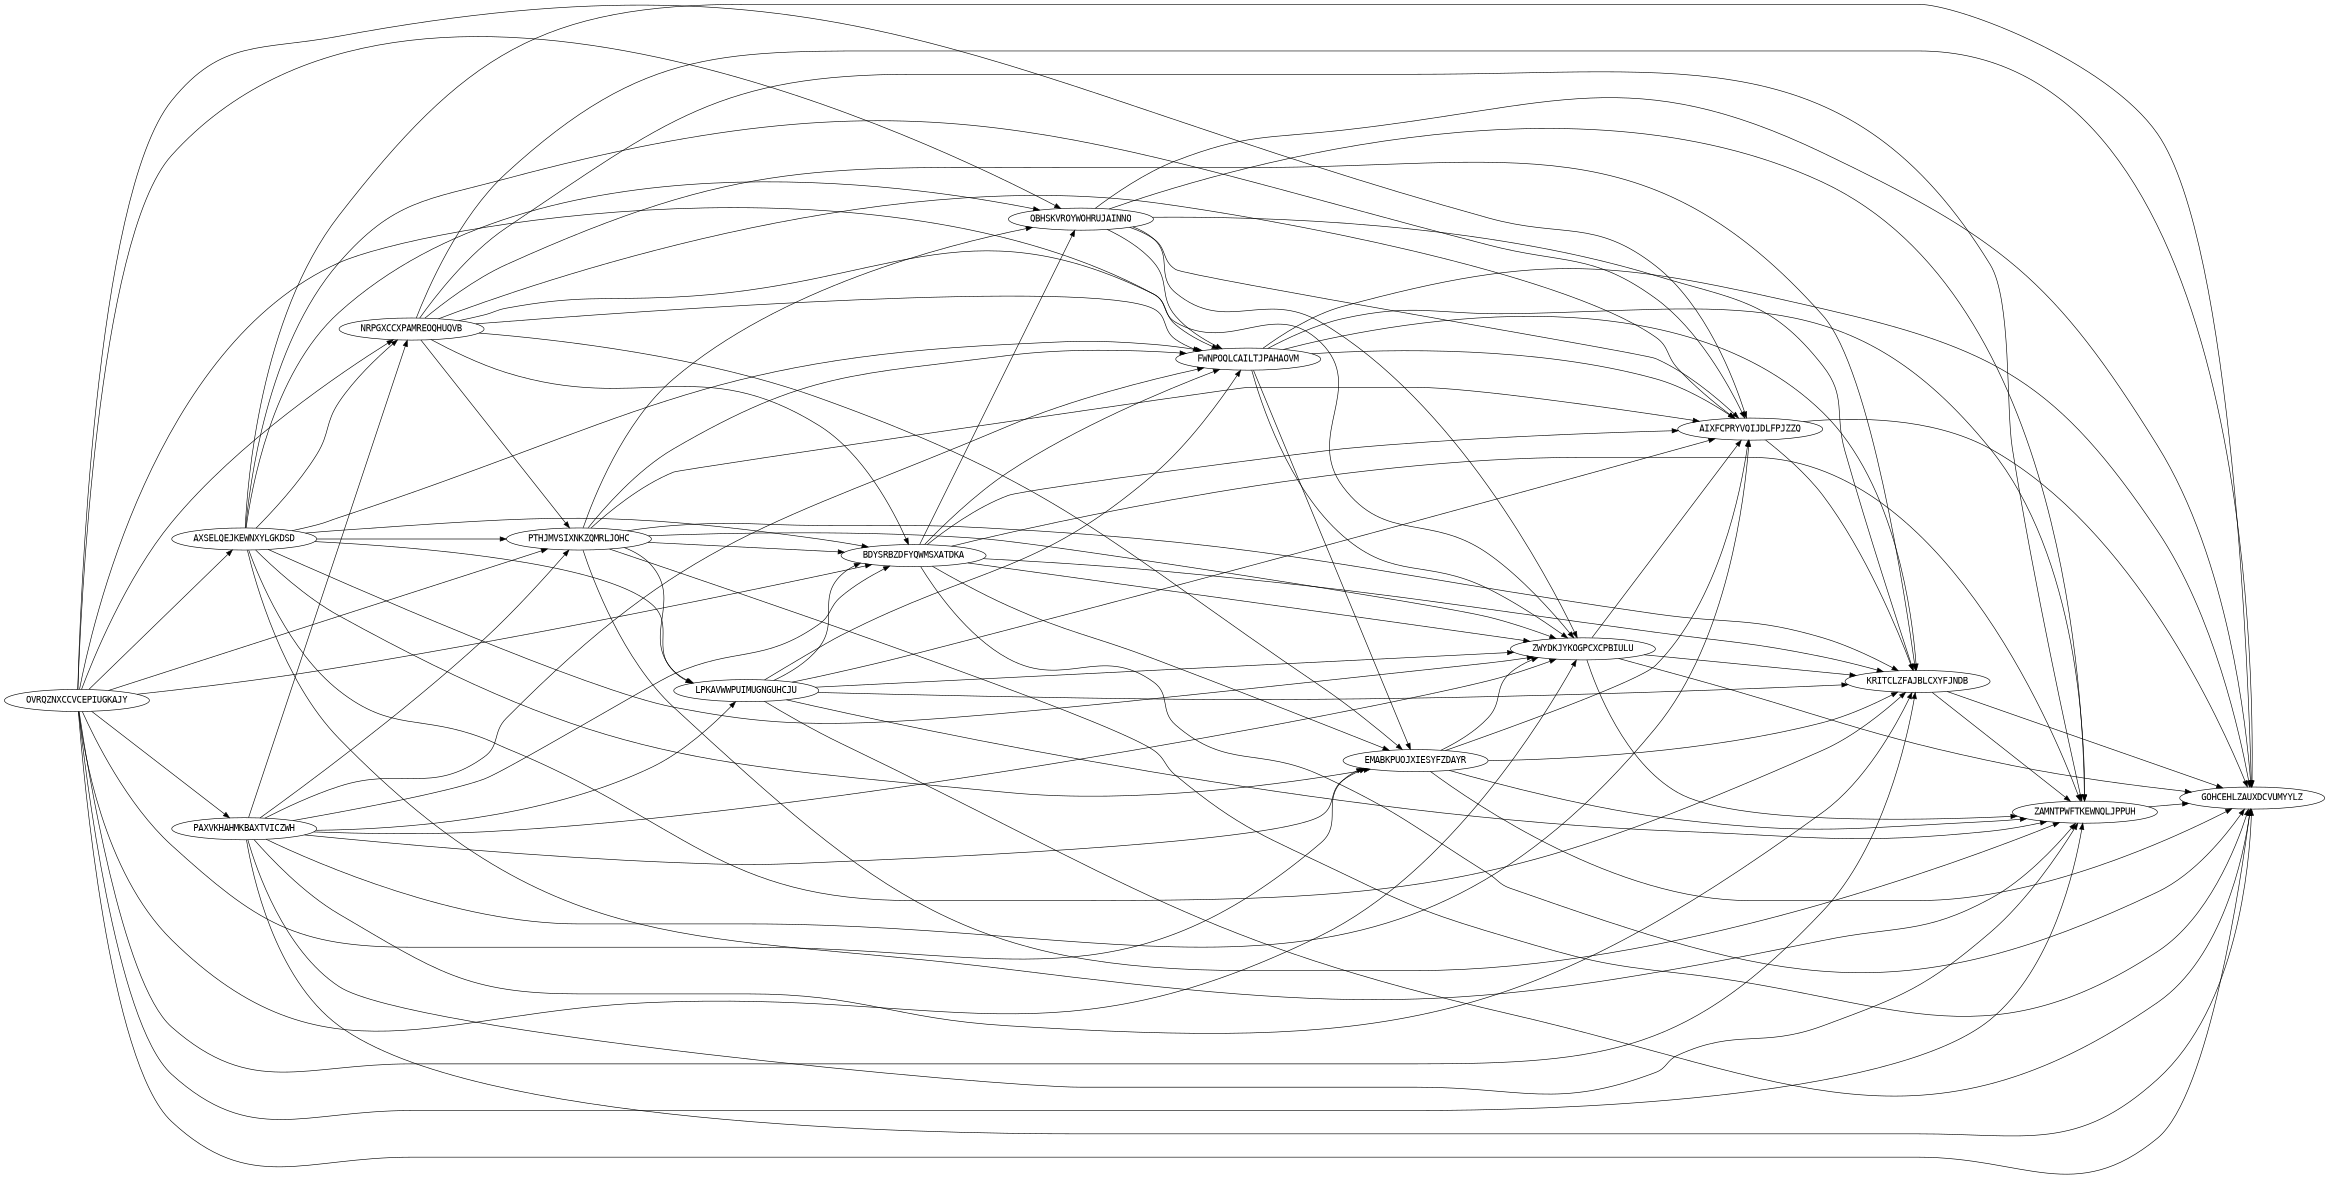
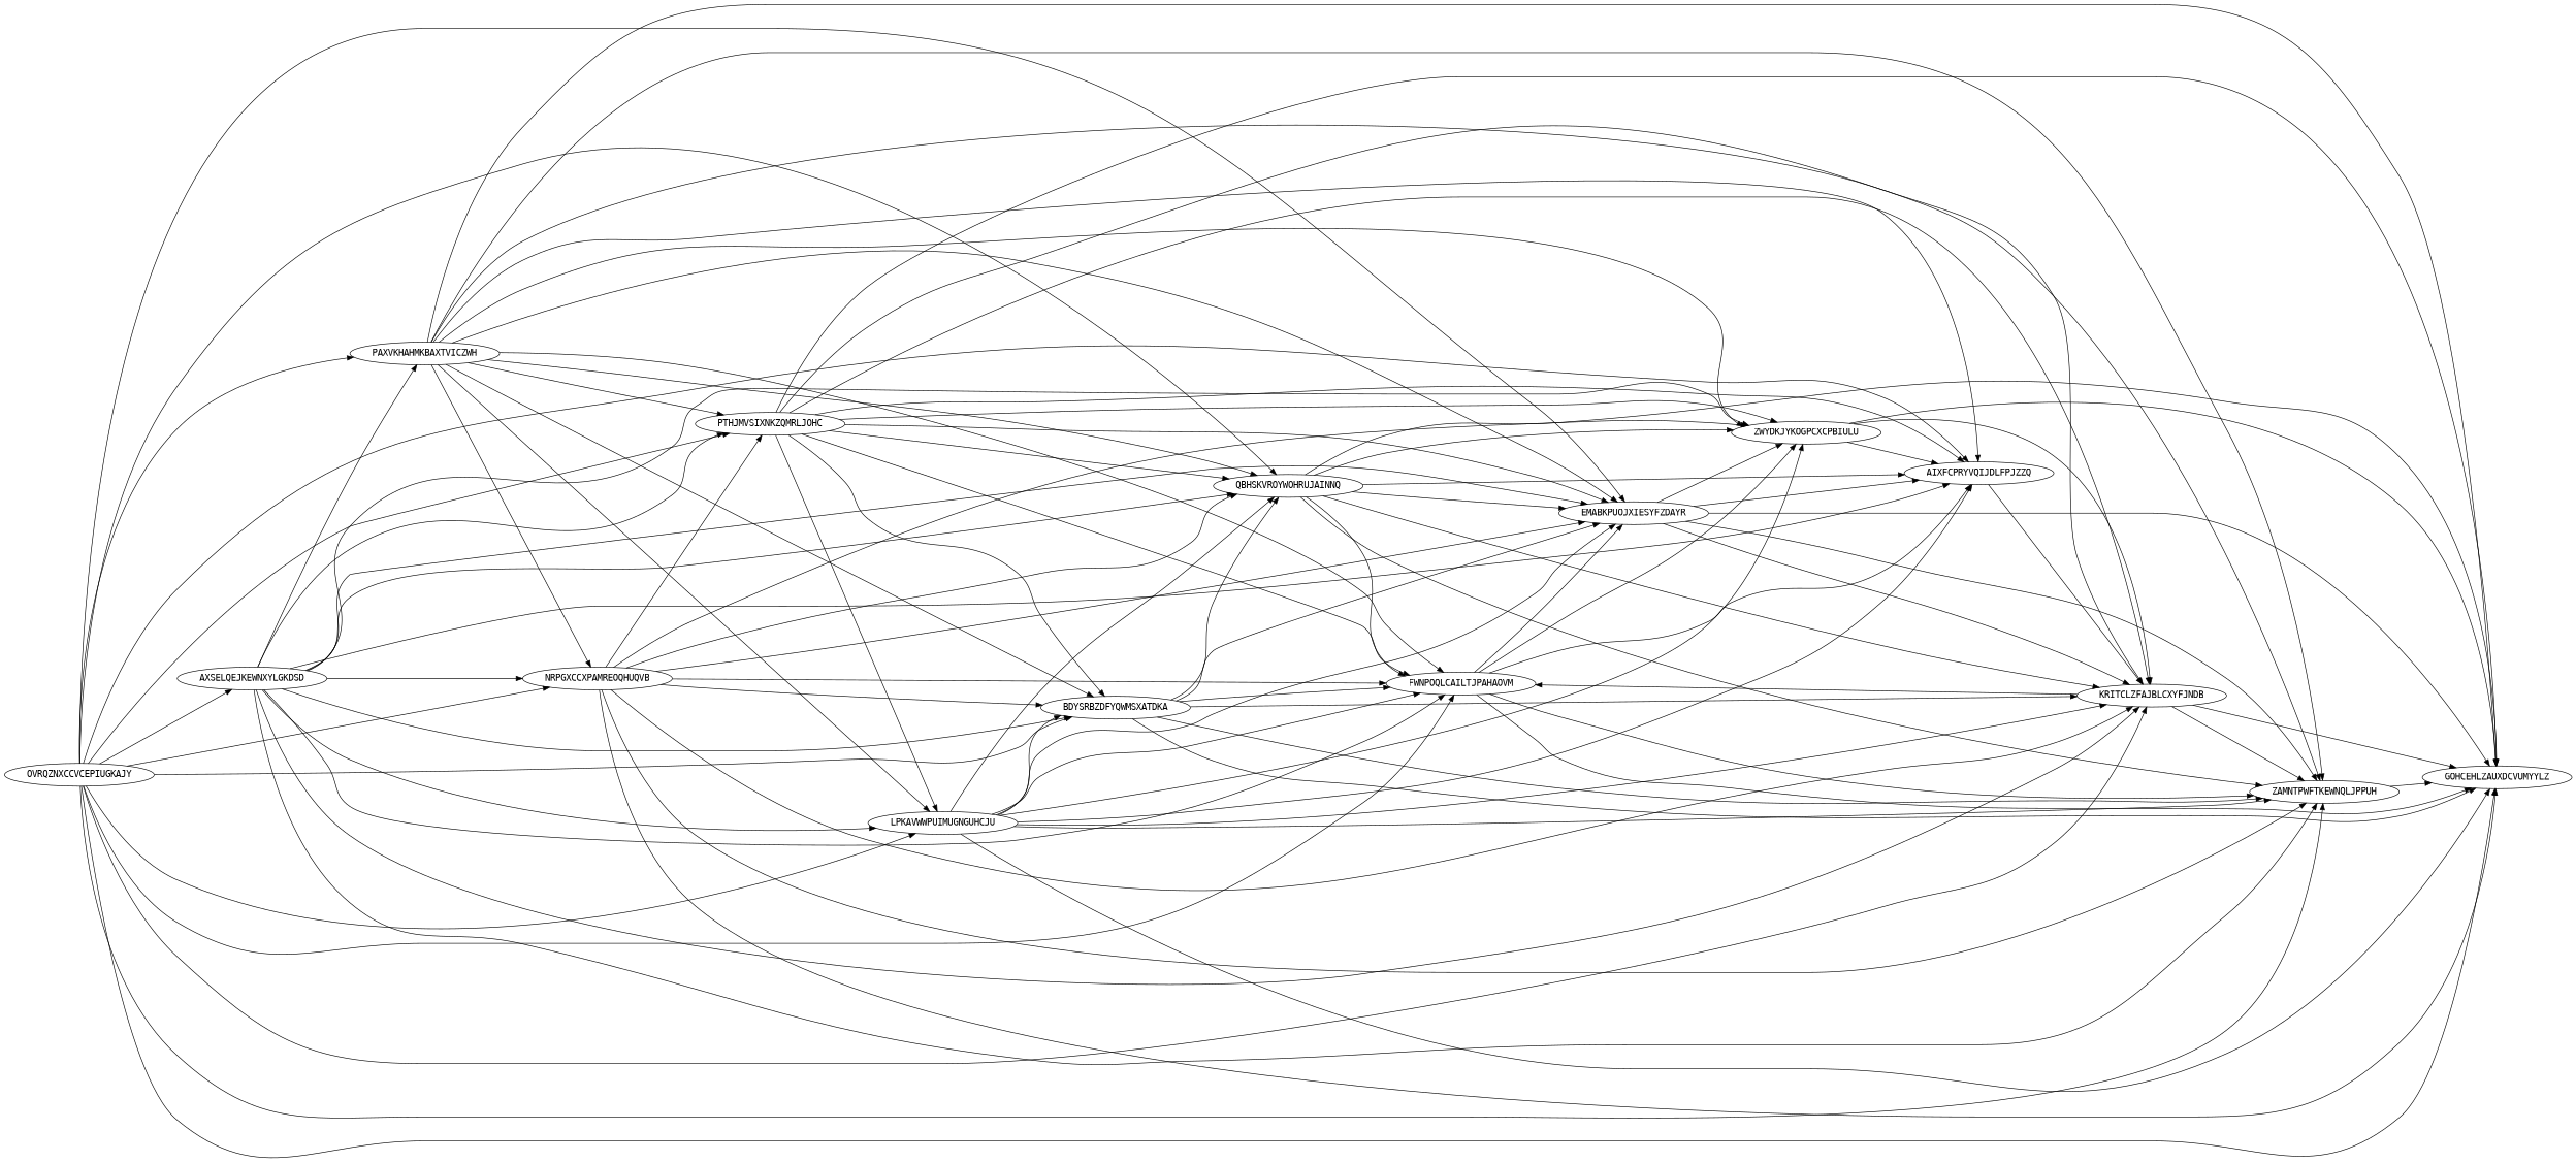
  digraph {
    fontname="DejaVu Sans Mono"
    rankdir=LR
    node [Weight=17 fontname="DejaVu Sans Mono"]
    edge [Weight=15 fontname="DejaVu Sans Mono"]
    OVRQZNXCCVCEPIUGKAJY [Weight=20]
    AXSELQEJKEWNXYLGKDSD [Weight=19]
    PAXVKHAHMKBAXTVICZWH [Weight=20]
    NRPGXCCXPAMREOQHUQVB [Weight=18]
    PTHJMVSIXNKZQMRLJOHC
    QBHSKVROYWOHRUJAINNQ
    BDYSRBZDFYQWMSXATDKA [Weight=11]
    FWNPOQLCAILTJPAHAOVM [Weight=11]
    EMABKPUOJXIESYFZDAYR
    ZWYDKJYKOGPCXCPBIULU [Weight=13]
    AIXFCPRYVQIJDLFPJZZQ [Weight=10]
    KRITCLZFAJBLCXYFJNDB
    ZAMNTPWFTKEWNQLJPPUH [Weight=16]
    GOHCEHLZAUXDCVUMYYLZ [Weight=16]
    LPKAVWWPUIMUGNGUHCJU
    OVRQZNXCCVCEPIUGKAJY -> AXSELQEJKEWNXYLGKDSD [Weight=18]
    OVRQZNXCCVCEPIUGKAJY -> PAXVKHAHMKBAXTVICZWH [Weight=13]
    OVRQZNXCCVCEPIUGKAJY -> NRPGXCCXPAMREOQHUQVB [Weight=13]
    OVRQZNXCCVCEPIUGKAJY -> PTHJMVSIXNKZQMRLJOHC [Weight=16]
    OVRQZNXCCVCEPIUGKAJY -> QBHSKVROYWOHRUJAINNQ [Weight=19]
    OVRQZNXCCVCEPIUGKAJY -> BDYSRBZDFYQWMSXATDKA [Weight=20]
    OVRQZNXCCVCEPIUGKAJY -> FWNPOQLCAILTJPAHAOVM [Weight=13]
    OVRQZNXCCVCEPIUGKAJY -> EMABKPUOJXIESYFZDAYR [Weight=14]
-   OVRQZNXCCVCEPIUGKAJY -> ZWYDKJYKOGPCXCPBIULU [Weight=20]
+   OVRQZNXCCVCEPIUGKAJY -> LPKAVWWPUIMUGNGUHCJU [Weight=20]
    OVRQZNXCCVCEPIUGKAJY -> AIXFCPRYVQIJDLFPJZZQ
    OVRQZNXCCVCEPIUGKAJY -> KRITCLZFAJBLCXYFJNDB [Weight=17]
    OVRQZNXCCVCEPIUGKAJY -> ZAMNTPWFTKEWNQLJPPUH [Weight=10]
    OVRQZNXCCVCEPIUGKAJY -> GOHCEHLZAUXDCVUMYYLZ [Weight=17]
    AXSELQEJKEWNXYLGKDSD -> NRPGXCCXPAMREOQHUQVB [Weight=14]
    AXSELQEJKEWNXYLGKDSD -> PTHJMVSIXNKZQMRLJOHC [Weight=20]
    AXSELQEJKEWNXYLGKDSD -> QBHSKVROYWOHRUJAINNQ [Weight=16]
    AXSELQEJKEWNXYLGKDSD -> BDYSRBZDFYQWMSXATDKA [Weight=11]
    AXSELQEJKEWNXYLGKDSD -> FWNPOQLCAILTJPAHAOVM
    AXSELQEJKEWNXYLGKDSD -> EMABKPUOJXIESYFZDAYR [Weight=14]
    AXSELQEJKEWNXYLGKDSD -> ZWYDKJYKOGPCXCPBIULU [Weight=10]
    AXSELQEJKEWNXYLGKDSD -> AIXFCPRYVQIJDLFPJZZQ [Weight=11]
    AXSELQEJKEWNXYLGKDSD -> KRITCLZFAJBLCXYFJNDB [Weight=11]
    AXSELQEJKEWNXYLGKDSD -> ZAMNTPWFTKEWNQLJPPUH [Weight=20]
-   AXSELQEJKEWNXYLGKDSD -> GOHCEHLZAUXDCVUMYYLZ [Weight=11]
+   AXSELQEJKEWNXYLGKDSD -> PAXVKHAHMKBAXTVICZWH [Weight=11]
    AXSELQEJKEWNXYLGKDSD -> LPKAVWWPUIMUGNGUHCJU
    PAXVKHAHMKBAXTVICZWH -> NRPGXCCXPAMREOQHUQVB [Weight=17]
    PAXVKHAHMKBAXTVICZWH -> PTHJMVSIXNKZQMRLJOHC [Weight=12]
+   PAXVKHAHMKBAXTVICZWH -> QBHSKVROYWOHRUJAINNQ
    PAXVKHAHMKBAXTVICZWH -> BDYSRBZDFYQWMSXATDKA [Weight=10]
    PAXVKHAHMKBAXTVICZWH -> FWNPOQLCAILTJPAHAOVM [Weight=10]
    PAXVKHAHMKBAXTVICZWH -> EMABKPUOJXIESYFZDAYR [Weight=13]
    PAXVKHAHMKBAXTVICZWH -> ZWYDKJYKOGPCXCPBIULU [Weight=11]
    PAXVKHAHMKBAXTVICZWH -> AIXFCPRYVQIJDLFPJZZQ [Weight=12]
    PAXVKHAHMKBAXTVICZWH -> KRITCLZFAJBLCXYFJNDB [Weight=13]
    PAXVKHAHMKBAXTVICZWH -> ZAMNTPWFTKEWNQLJPPUH
    PAXVKHAHMKBAXTVICZWH -> GOHCEHLZAUXDCVUMYYLZ
    PAXVKHAHMKBAXTVICZWH -> LPKAVWWPUIMUGNGUHCJU [Weight=12]
    NRPGXCCXPAMREOQHUQVB -> PTHJMVSIXNKZQMRLJOHC [Weight=16]
    NRPGXCCXPAMREOQHUQVB -> BDYSRBZDFYQWMSXATDKA [Weight=20]
    NRPGXCCXPAMREOQHUQVB -> FWNPOQLCAILTJPAHAOVM [Weight=18]
    NRPGXCCXPAMREOQHUQVB -> EMABKPUOJXIESYFZDAYR [Weight=11]
    NRPGXCCXPAMREOQHUQVB -> ZWYDKJYKOGPCXCPBIULU
-   NRPGXCCXPAMREOQHUQVB -> AIXFCPRYVQIJDLFPJZZQ [Weight=19]
+   NRPGXCCXPAMREOQHUQVB -> QBHSKVROYWOHRUJAINNQ [Weight=19]
    NRPGXCCXPAMREOQHUQVB -> KRITCLZFAJBLCXYFJNDB [Weight=19]
    NRPGXCCXPAMREOQHUQVB -> ZAMNTPWFTKEWNQLJPPUH [Weight=16]
    NRPGXCCXPAMREOQHUQVB -> GOHCEHLZAUXDCVUMYYLZ [Weight=10]
    PTHJMVSIXNKZQMRLJOHC -> QBHSKVROYWOHRUJAINNQ
    PTHJMVSIXNKZQMRLJOHC -> BDYSRBZDFYQWMSXATDKA [Weight=18]
    PTHJMVSIXNKZQMRLJOHC -> FWNPOQLCAILTJPAHAOVM [Weight=10]
+   PTHJMVSIXNKZQMRLJOHC -> EMABKPUOJXIESYFZDAYR [Weight=11]
    PTHJMVSIXNKZQMRLJOHC -> ZWYDKJYKOGPCXCPBIULU [Weight=14]
    PTHJMVSIXNKZQMRLJOHC -> AIXFCPRYVQIJDLFPJZZQ [Weight=14]
    PTHJMVSIXNKZQMRLJOHC -> KRITCLZFAJBLCXYFJNDB [Weight=10]
    PTHJMVSIXNKZQMRLJOHC -> ZAMNTPWFTKEWNQLJPPUH [Weight=12]
    PTHJMVSIXNKZQMRLJOHC -> GOHCEHLZAUXDCVUMYYLZ [Weight=18]
    PTHJMVSIXNKZQMRLJOHC -> LPKAVWWPUIMUGNGUHCJU [Weight=17]
    QBHSKVROYWOHRUJAINNQ -> FWNPOQLCAILTJPAHAOVM [Weight=14]
+   QBHSKVROYWOHRUJAINNQ -> EMABKPUOJXIESYFZDAYR [Weight=17]
    QBHSKVROYWOHRUJAINNQ -> ZWYDKJYKOGPCXCPBIULU [Weight=20]
    QBHSKVROYWOHRUJAINNQ -> AIXFCPRYVQIJDLFPJZZQ
    QBHSKVROYWOHRUJAINNQ -> KRITCLZFAJBLCXYFJNDB [Weight=20]
    QBHSKVROYWOHRUJAINNQ -> ZAMNTPWFTKEWNQLJPPUH [Weight=19]
    QBHSKVROYWOHRUJAINNQ -> GOHCEHLZAUXDCVUMYYLZ [Weight=20]
    BDYSRBZDFYQWMSXATDKA -> QBHSKVROYWOHRUJAINNQ [Weight=18]
    BDYSRBZDFYQWMSXATDKA -> FWNPOQLCAILTJPAHAOVM [Weight=12]
    BDYSRBZDFYQWMSXATDKA -> EMABKPUOJXIESYFZDAYR [Weight=16]
-   BDYSRBZDFYQWMSXATDKA -> ZWYDKJYKOGPCXCPBIULU
-   BDYSRBZDFYQWMSXATDKA -> AIXFCPRYVQIJDLFPJZZQ [Weight=19]
    BDYSRBZDFYQWMSXATDKA -> KRITCLZFAJBLCXYFJNDB [Weight=19]
    BDYSRBZDFYQWMSXATDKA -> ZAMNTPWFTKEWNQLJPPUH [Weight=18]
    BDYSRBZDFYQWMSXATDKA -> GOHCEHLZAUXDCVUMYYLZ [Weight=18]
    FWNPOQLCAILTJPAHAOVM -> EMABKPUOJXIESYFZDAYR
    FWNPOQLCAILTJPAHAOVM -> ZWYDKJYKOGPCXCPBIULU
    FWNPOQLCAILTJPAHAOVM -> AIXFCPRYVQIJDLFPJZZQ [Weight=20]
-   FWNPOQLCAILTJPAHAOVM -> KRITCLZFAJBLCXYFJNDB [Weight=14]
+   KRITCLZFAJBLCXYFJNDB -> FWNPOQLCAILTJPAHAOVM [Weight=14]
    FWNPOQLCAILTJPAHAOVM -> ZAMNTPWFTKEWNQLJPPUH [Weight=16]
    FWNPOQLCAILTJPAHAOVM -> GOHCEHLZAUXDCVUMYYLZ [Weight=20]
    EMABKPUOJXIESYFZDAYR -> ZWYDKJYKOGPCXCPBIULU
    EMABKPUOJXIESYFZDAYR -> AIXFCPRYVQIJDLFPJZZQ [Weight=19]
    EMABKPUOJXIESYFZDAYR -> KRITCLZFAJBLCXYFJNDB [Weight=12]
    EMABKPUOJXIESYFZDAYR -> ZAMNTPWFTKEWNQLJPPUH [Weight=14]
    EMABKPUOJXIESYFZDAYR -> GOHCEHLZAUXDCVUMYYLZ [Weight=14]
    ZWYDKJYKOGPCXCPBIULU -> AIXFCPRYVQIJDLFPJZZQ [Weight=11]
    ZWYDKJYKOGPCXCPBIULU -> KRITCLZFAJBLCXYFJNDB
-   ZWYDKJYKOGPCXCPBIULU -> ZAMNTPWFTKEWNQLJPPUH [Weight=20]
    ZWYDKJYKOGPCXCPBIULU -> GOHCEHLZAUXDCVUMYYLZ [Weight=19]
    AIXFCPRYVQIJDLFPJZZQ -> KRITCLZFAJBLCXYFJNDB [Weight=20]
-   AIXFCPRYVQIJDLFPJZZQ -> GOHCEHLZAUXDCVUMYYLZ [Weight=17]
    KRITCLZFAJBLCXYFJNDB -> ZAMNTPWFTKEWNQLJPPUH [Weight=11]
    KRITCLZFAJBLCXYFJNDB -> GOHCEHLZAUXDCVUMYYLZ [Weight=20]
    ZAMNTPWFTKEWNQLJPPUH -> GOHCEHLZAUXDCVUMYYLZ [Weight=13]
+   LPKAVWWPUIMUGNGUHCJU -> QBHSKVROYWOHRUJAINNQ [Weight=19]
    LPKAVWWPUIMUGNGUHCJU -> BDYSRBZDFYQWMSXATDKA [Weight=16]
    LPKAVWWPUIMUGNGUHCJU -> FWNPOQLCAILTJPAHAOVM
+   LPKAVWWPUIMUGNGUHCJU -> EMABKPUOJXIESYFZDAYR [Weight=14]
    LPKAVWWPUIMUGNGUHCJU -> ZWYDKJYKOGPCXCPBIULU [Weight=18]
    LPKAVWWPUIMUGNGUHCJU -> AIXFCPRYVQIJDLFPJZZQ [Weight=10]
    LPKAVWWPUIMUGNGUHCJU -> KRITCLZFAJBLCXYFJNDB [Weight=13]
    LPKAVWWPUIMUGNGUHCJU -> ZAMNTPWFTKEWNQLJPPUH [Weight=12]
    LPKAVWWPUIMUGNGUHCJU -> GOHCEHLZAUXDCVUMYYLZ [Weight=17]
  }
